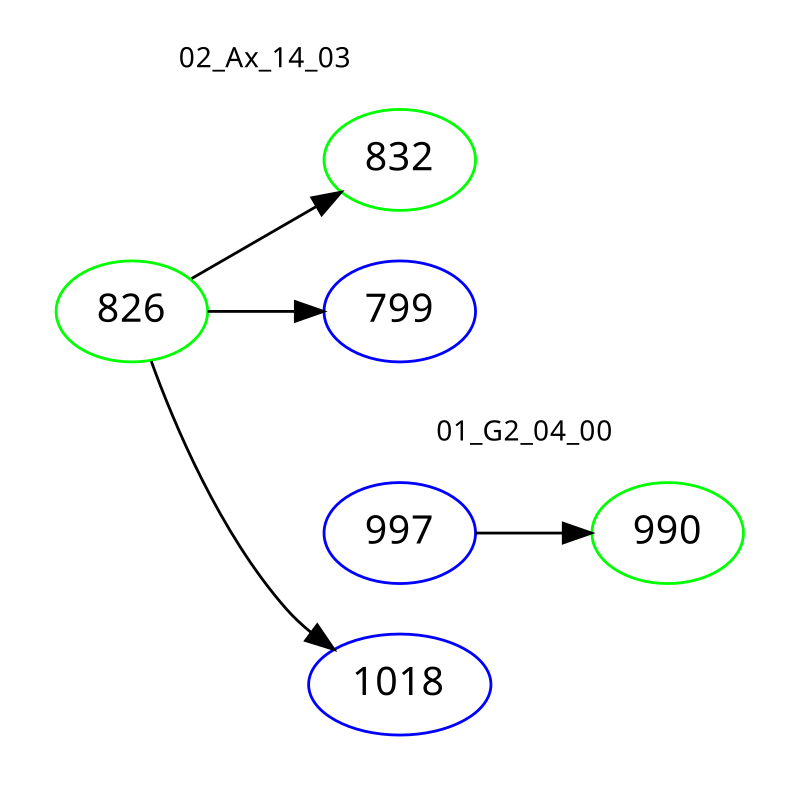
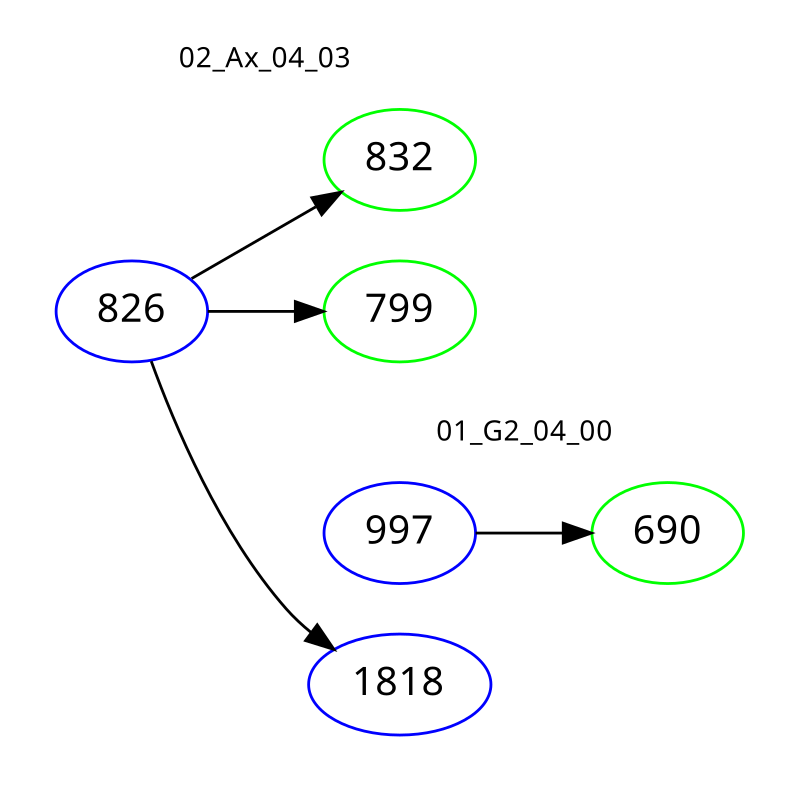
  digraph {
    fontname="Noto Sans"
    rankdir=LR
    node [color=blue fontname="Noto Sans"]
    edge [color=black fontname="Noto Sans"]
-   n1 [color=green label=826]
-   n2 [label=799]
+   n1 [label=826]
+   n2 [color=green label=799]
    n3 [color=green label=832]
    n4 [label=997]
-   n5 [color=green label=990]
-   n6 [label=1018]
+   n5 [color=green label=690]
+   n6 [label=1818]
    subgraph cluster_1 {
      color=white
      fontsize=10
-     label="02_Ax_14_03"
+     label="02_Ax_04_03"
      n1
      n2
      n3
    }
    subgraph cluster_2 {
      color=white
      fontsize=10
      label="01_G2_04_00"
      n4
      n5
      n6
    }
    n1 -> n2
    n1 -> n3
    n1 -> n6
    n4 -> n5
  }
